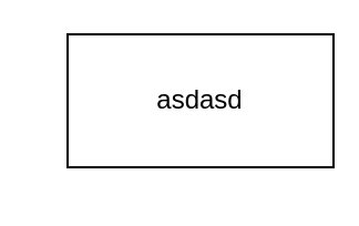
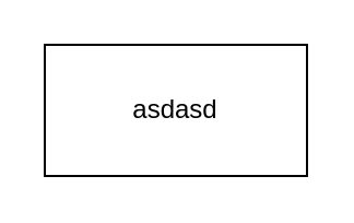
  <mxCell id="0" />
  <mxCell id="1" parent="0" />
- <mxCell id="2" value="asdasd" style="rounded=0;whiteSpace=wrap;html=1;" vertex="1" parent="1"><mxGeometry x="30" y="15" width="120" height="60" as="geometry" /></mxCell>
+ <mxCell id="2" value="asdasd" style="rounded=0;whiteSpace=wrap;html=1;" vertex="1" parent="1"><mxGeometry x="20" y="20" width="120" height="60" as="geometry" /></mxCell>
